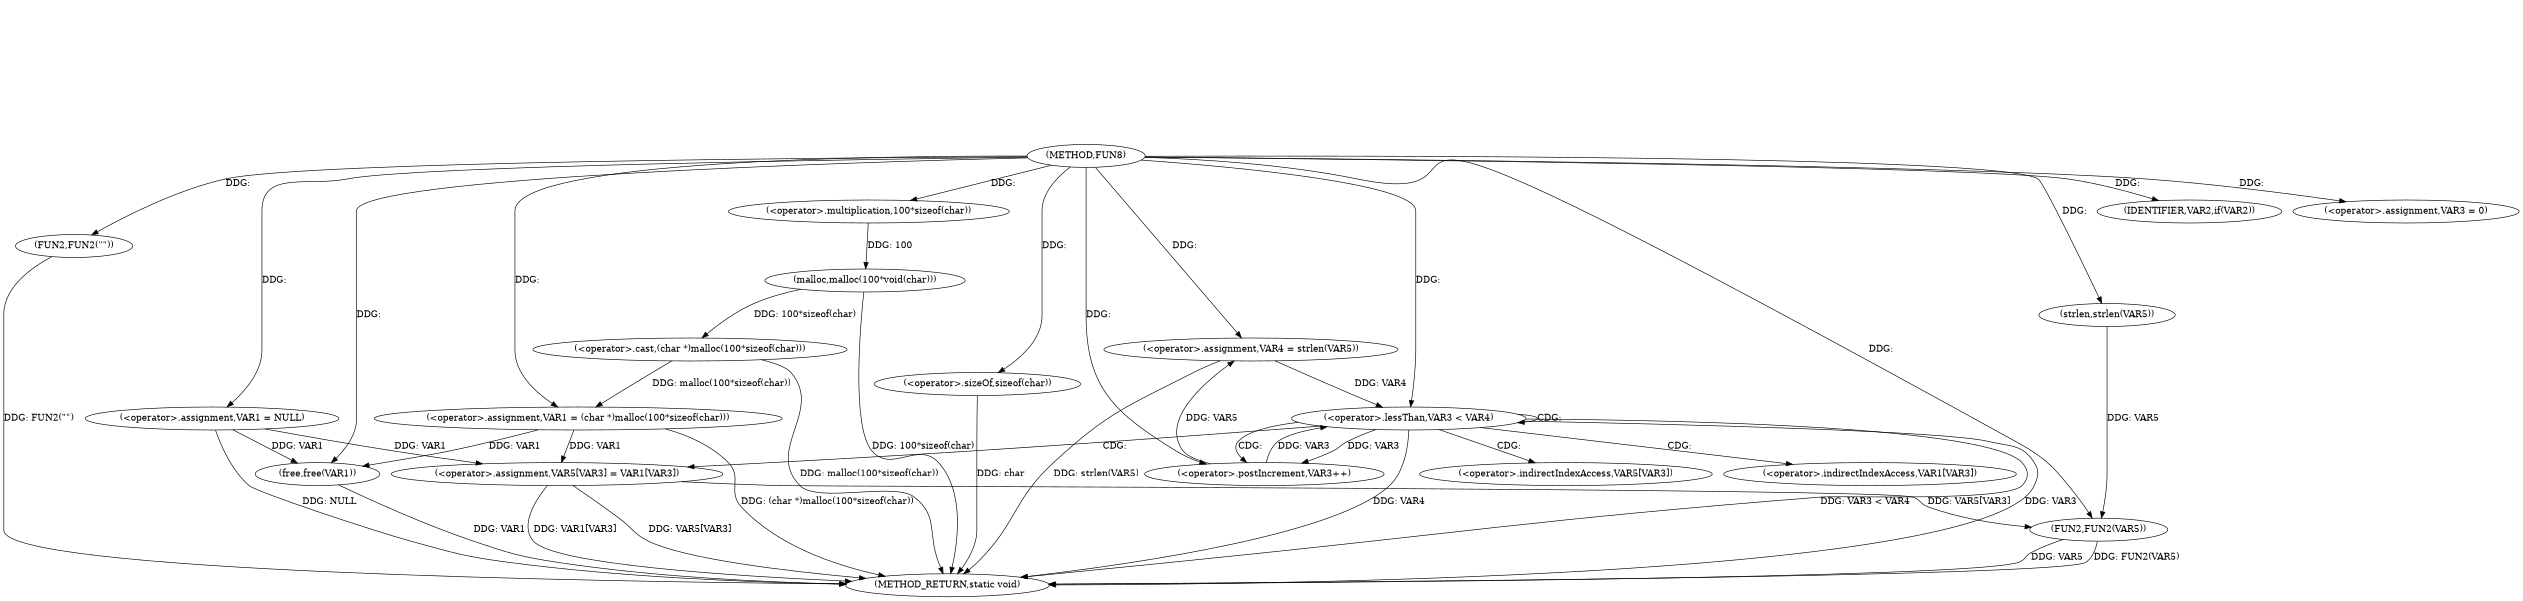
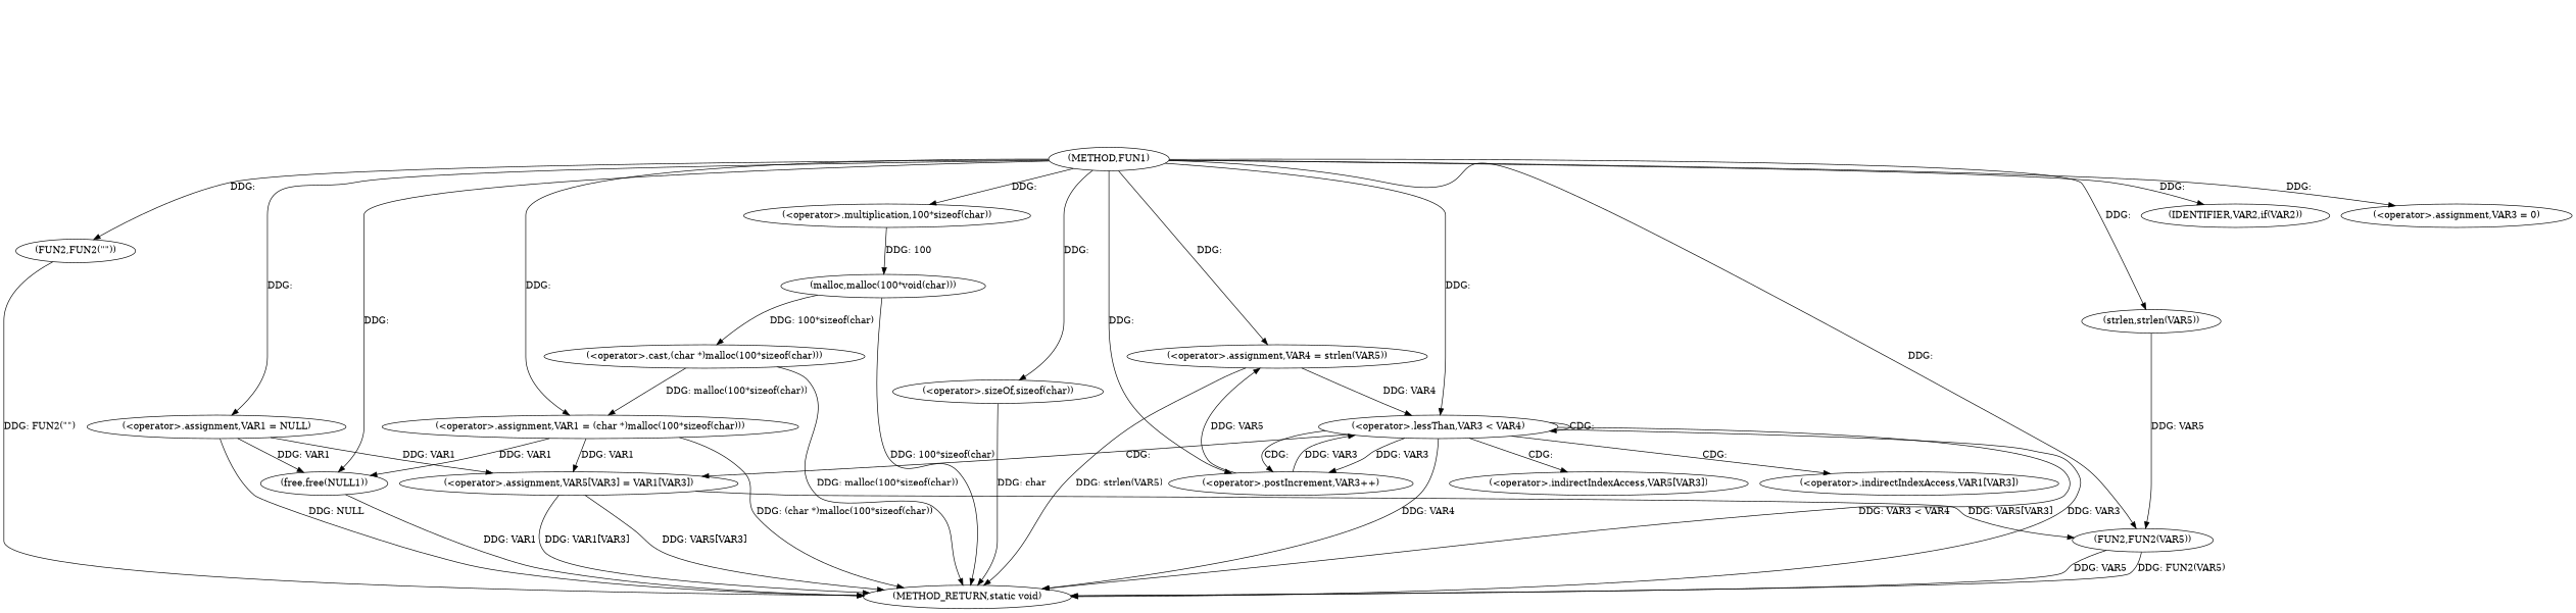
  digraph {
-   n1 [label="(METHOD,FUN8)"]
+   n1 [label="(METHOD,FUN1)"]
    n2 [label="(<operator>.assignment,VAR1 = NULL)"]
    n3 [label="(IDENTIFIER,VAR2,if(VAR2))"]
    n4 [label="(FUN2,FUN2(\"\"))"]
    n5 [label="(<operator>.assignment,VAR1 = (char *)malloc(100*sizeof(char)))"]
    n6 [label="(<operator>.multiplication,100*sizeof(char))"]
    n7 [label="(<operator>.sizeOf,sizeof(char))"]
    n8 [label="(<operator>.assignment,VAR4 = strlen(VAR5))"]
    n9 [label="(strlen,strlen(VAR5))"]
    n10 [label="(<operator>.assignment,VAR3 = 0)"]
    n11 [label="(<operator>.lessThan,VAR3 < VAR4)"]
    n12 [label="(<operator>.postIncrement,VAR3++)"]
    n13 [label="(FUN2,FUN2(VAR5))"]
-   n14 [label="(free,free(VAR1))"]
+   n14 [label="(free,free(NULL1))"]
    n15 [label="(METHOD_RETURN,static void)"]
    n16 [label="(<operator>.assignment,VAR5[VAR3] = VAR1[VAR3])"]
    n17 [label="(malloc,malloc(100*void(char)))"]
    n18 [label="(<operator>.indirectIndexAccess,VAR5[VAR3])"]
    n19 [label="(<operator>.indirectIndexAccess,VAR1[VAR3])"]
    n20 [label="(<operator>.cast,(char *)malloc(100*sizeof(char)))"]
    n1 -> n2 [label="DDG: "]
    n1 -> n3 [label="DDG: "]
    n1 -> n4 [label="DDG: "]
    n1 -> n5 [label="DDG: "]
    n1 -> n6 [label="DDG: "]
    n1 -> n7 [label="DDG: "]
    n1 -> n8 [label="DDG: "]
    n1 -> n9 [label="DDG: "]
    n1 -> n10 [label="DDG: "]
    n1 -> n11 [label="DDG: "]
    n1 -> n12 [label="DDG: "]
    n1 -> n13 [label="DDG: "]
    n1 -> n14 [label="DDG: "]
    n2 -> n14 [label="DDG: VAR1"]
    n2 -> n15 [label="DDG: NULL"]
    n2 -> n16 [label="DDG: VAR1"]
    n4 -> n15 [label="DDG: FUN2(\"\")"]
    n5 -> n14 [label="DDG: VAR1"]
    n5 -> n15 [label="DDG: (char *)malloc(100*sizeof(char))"]
    n5 -> n16 [label="DDG: VAR1"]
    n6 -> n17 [label="DDG: 100"]
    n7 -> n15 [label="DDG: char"]
    n8 -> n11 [label="DDG: VAR4"]
    n8 -> n15 [label="DDG: strlen(VAR5)"]
    n9 -> n13 [label="DDG: VAR5"]
    n11 -> n11 [label="CDG: "]
    n11 -> n12 [label="DDG: VAR3"]
    n11 -> n12 [label="CDG: "]
    n11 -> n15 [label="DDG: VAR4"]
    n11 -> n15 [label="DDG: VAR3 < VAR4"]
    n11 -> n15 [label="DDG: VAR3"]
    n11 -> n16 [label="CDG: "]
    n11 -> n18 [label="CDG: "]
    n11 -> n19 [label="CDG: "]
    n12 -> n8 [label="DDG: VAR5"]
    n12 -> n11 [label="DDG: VAR3"]
    n13 -> n15 [label="DDG: FUN2(VAR5)"]
    n13 -> n15 [label="DDG: VAR5"]
    n14 -> n15 [label="DDG: VAR1"]
    n16 -> n13 [label="DDG: VAR5[VAR3]"]
    n16 -> n15 [label="DDG: VAR5[VAR3]"]
    n16 -> n15 [label="DDG: VAR1[VAR3]"]
    n17 -> n15 [label="DDG: 100*sizeof(char)"]
    n17 -> n20 [label="DDG: 100*sizeof(char)"]
    n20 -> n5 [label="DDG: malloc(100*sizeof(char))"]
    n20 -> n15 [label="DDG: malloc(100*sizeof(char))"]
  }
